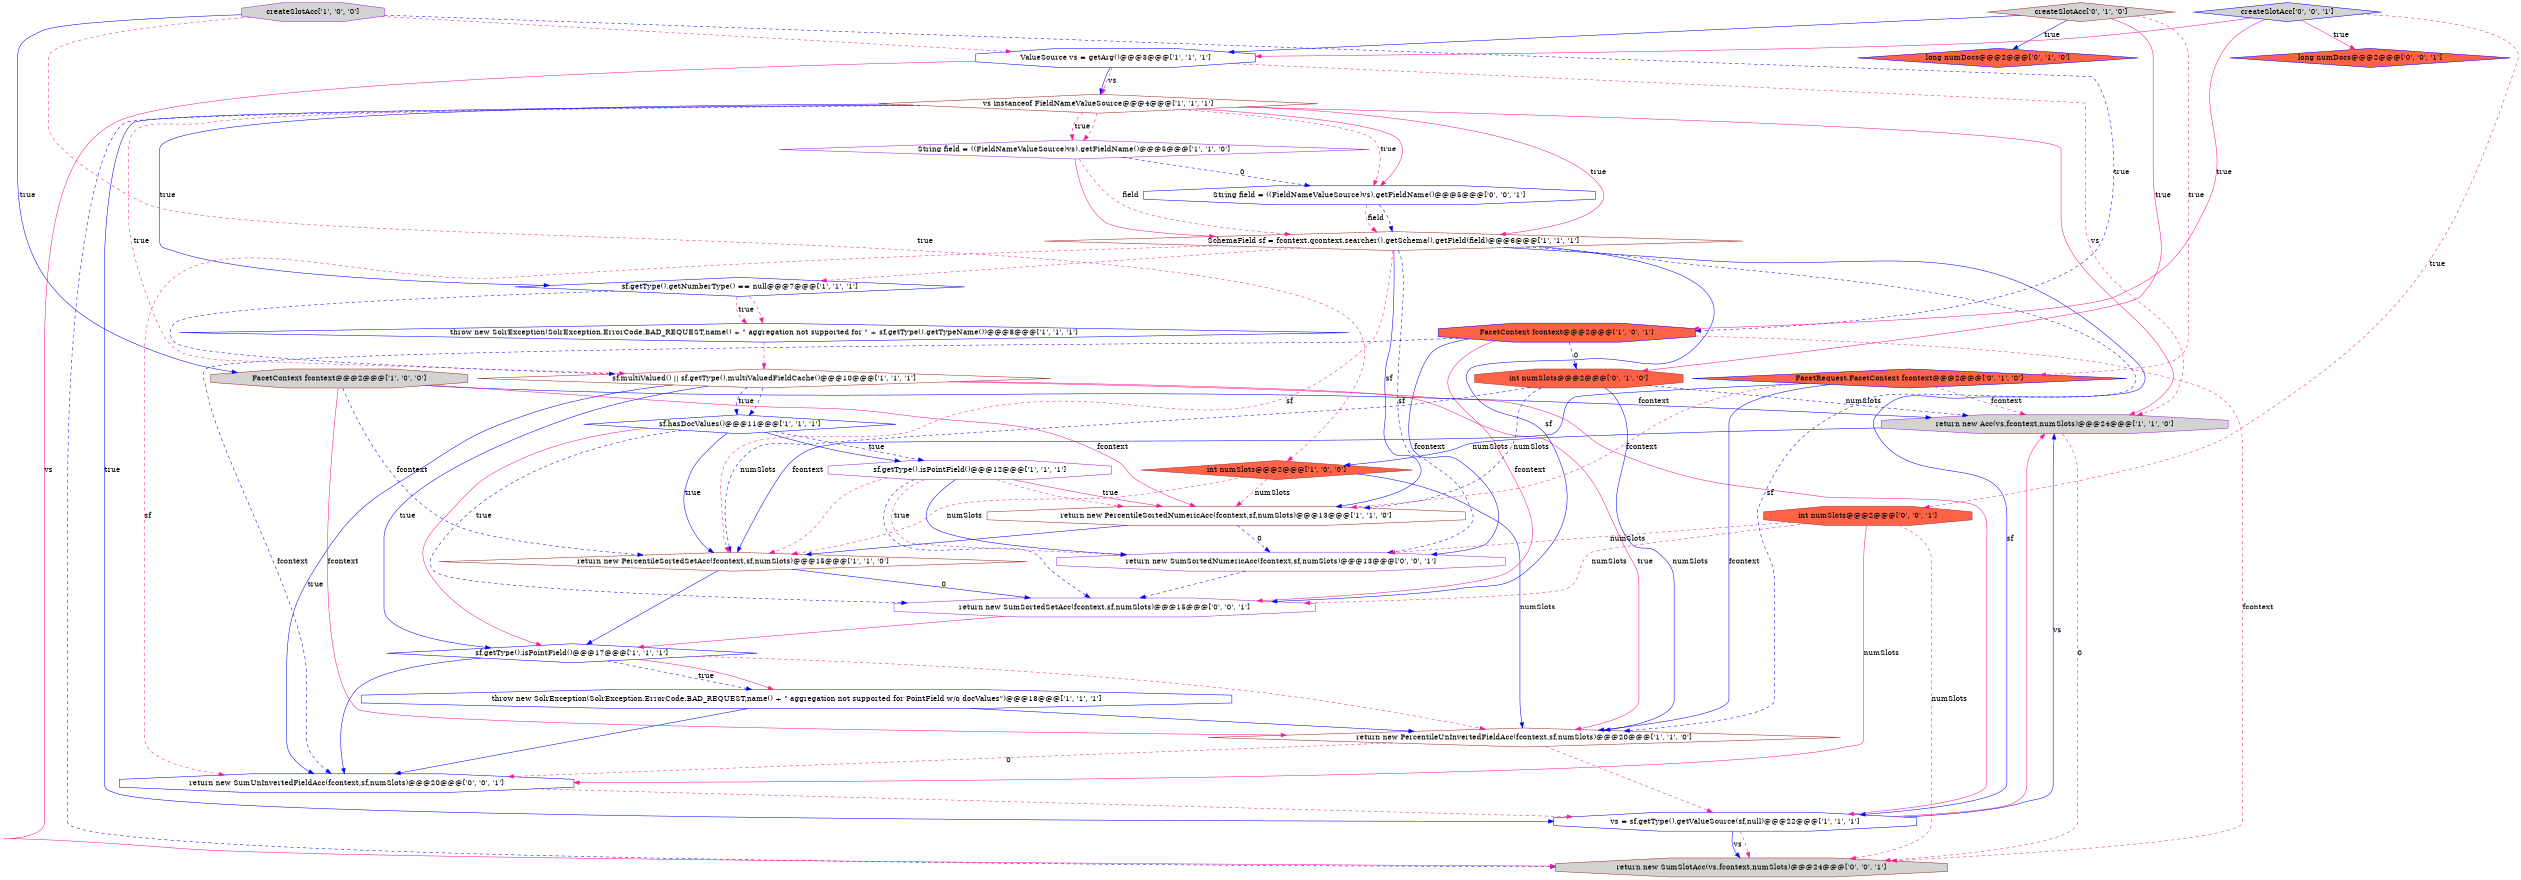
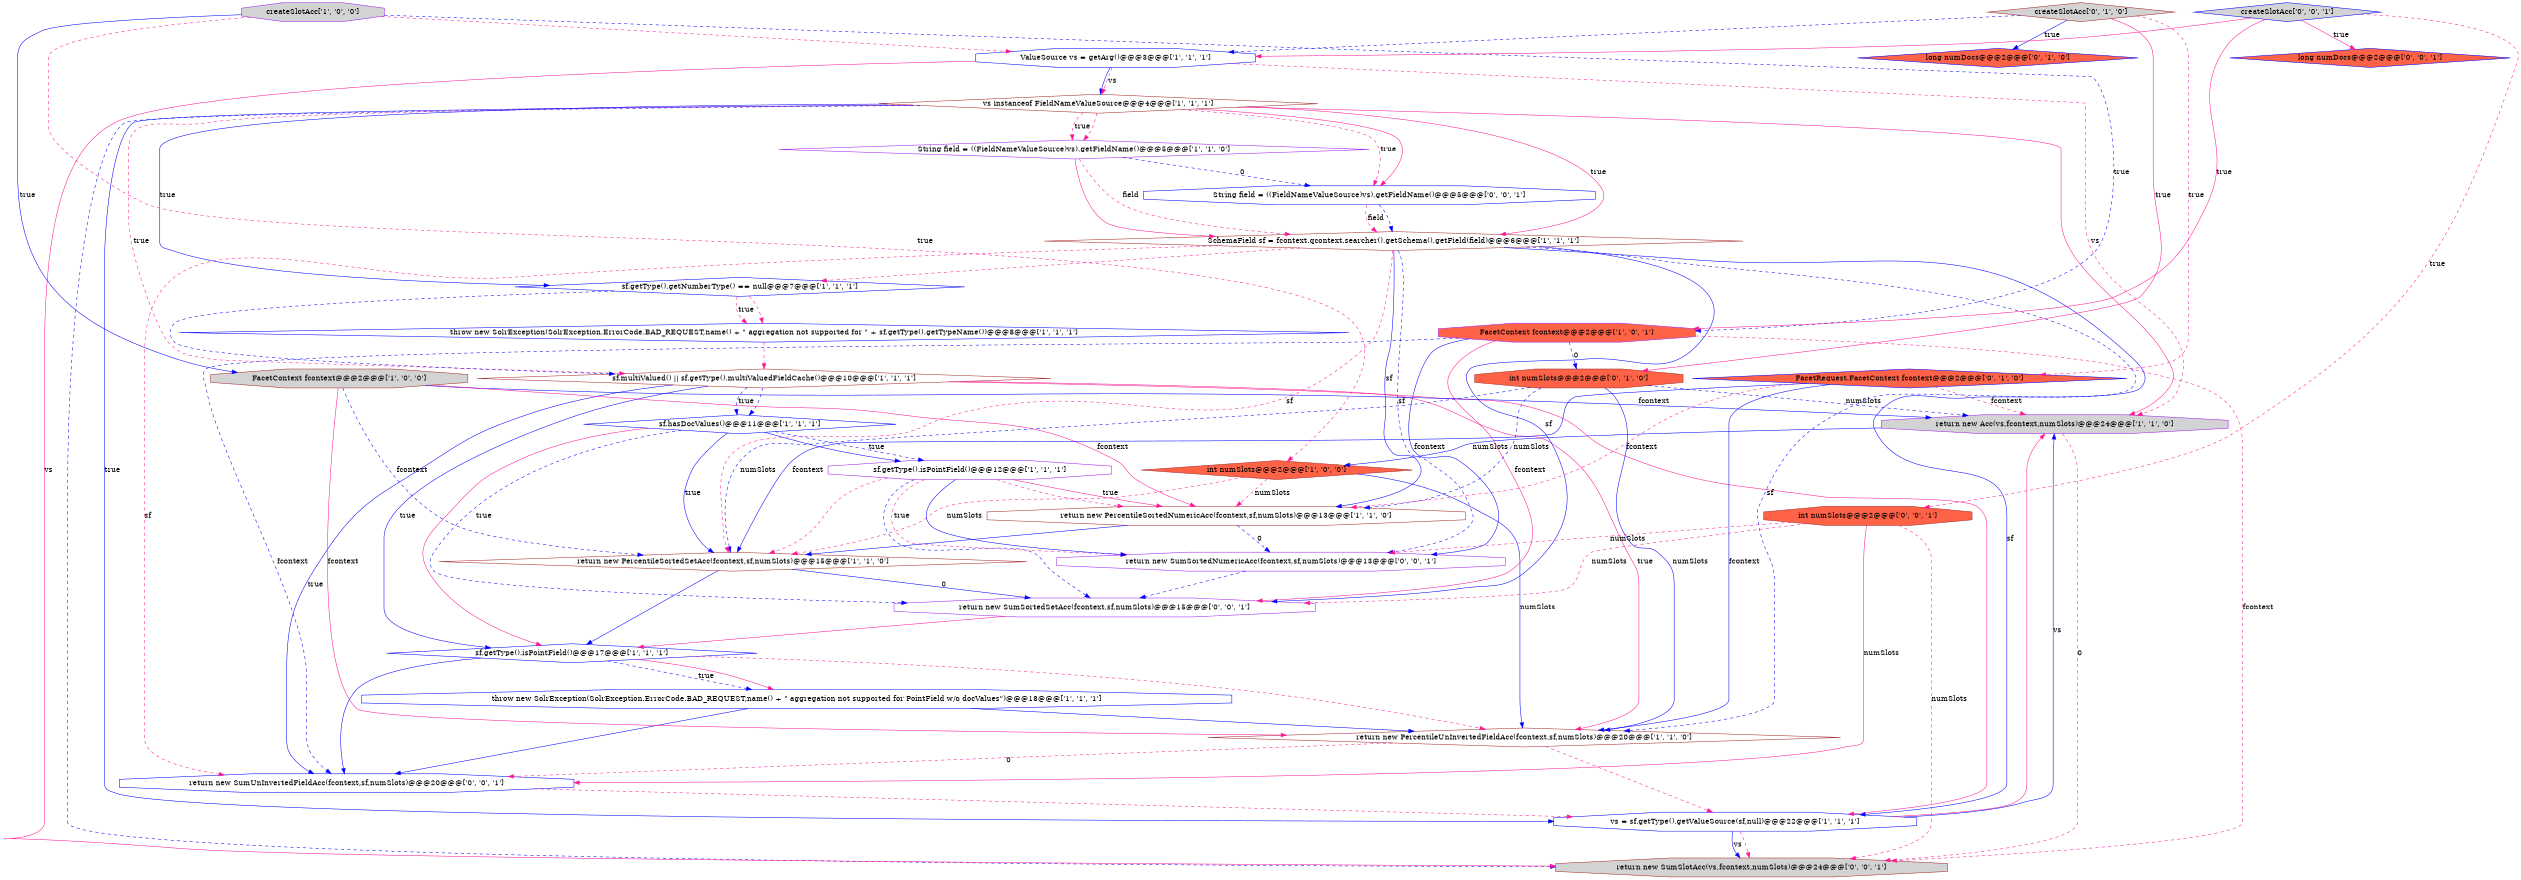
  digraph {
    node [color=blue fillcolor=white shape=octagon style=filled]
    edge [color=deeppink style=dashed]
    n1 [color=purple fillcolor=lightgray label="return new Acc(vs,fcontext,numSlots)@@@24@@@['1', '1', '0']"]
    n2 [color=brown fillcolor=lightgray label="return new SumSlotAcc(vs,fcontext,numSlots)@@@24@@@['0', '0', '1']"]
    n3 [color=brown fillcolor=tomato label="int numSlots@@@2@@@['1', '0', '0']" shape=diamond]
    n4 [label="sf.hasDocValues()@@@11@@@['1', '1', '1']" shape=diamond]
    n5 [color=brown label="return new PercentileSortedSetAcc(fcontext,sf,numSlots)@@@15@@@['1', '1', '0']" shape=diamond]
    n6 [color=purple label="sf.getType().isPointField()@@@12@@@['1', '1', '1']"]
    n7 [label="sf.getType().isPointField()@@@17@@@['1', '1', '1']" shape=diamond]
    n8 [color=purple label="return new SumSortedSetAcc(fcontext,sf,numSlots)@@@15@@@['0', '0', '1']"]
    n9 [color=purple label="return new SumSortedNumericAcc(fcontext,sf,numSlots)@@@13@@@['0', '0', '1']"]
    n10 [color=brown label="return new PercentileSortedNumericAcc(fcontext,sf,numSlots)@@@13@@@['1', '1', '0']"]
    n11 [label="throw new SolrException(SolrException.ErrorCode.BAD_REQUEST,name() + \" aggregation not supported for PointField w/o docValues\")@@@18@@@['1', '1', '1']"]
    n12 [color=brown label="return new PercentileUnInvertedFieldAcc(fcontext,sf,numSlots)@@@20@@@['1', '1', '0']" shape=diamond]
    n13 [label="return new SumUnInvertedFieldAcc(fcontext,sf,numSlots)@@@20@@@['0', '0', '1']"]
    n14 [label="vs = sf.getType().getValueSource(sf,null)@@@22@@@['1', '1', '1']"]
-   n15 [fillcolor=tomato label="FacetContext fcontext@@@2@@@['1', '0', '1']"]
+   n15 [color=purple fillcolor=tomato label="FacetContext fcontext@@@2@@@['1', '0', '1']"]
    n16 [color=brown fillcolor=tomato label="int numSlots@@@2@@@['0', '1', '0']"]
    n17 [color=brown label="sf.multiValued() || sf.getType().multiValuedFieldCache()@@@10@@@['1', '1', '1']" shape=diamond]
    n18 [fillcolor=tomato label="long numDocs@@@2@@@['0', '0', '1']" shape=diamond]
    n19 [color=brown label="vs instanceof FieldNameValueSource@@@4@@@['1', '1', '1']" shape=diamond]
    n20 [label="String field = ((FieldNameValueSource)vs).getFieldName()@@@5@@@['0', '0', '1']"]
    n21 [label="sf.getType().getNumberType() == null@@@7@@@['1', '1', '1']" shape=diamond]
    n22 [color=brown label="SchemaField sf = fcontext.qcontext.searcher().getSchema().getField(field)@@@6@@@['1', '1', '1']" shape=diamond]
    n23 [color=purple label="String field = ((FieldNameValueSource)vs).getFieldName()@@@5@@@['1', '1', '0']" shape=diamond]
    n24 [label="throw new SolrException(SolrException.ErrorCode.BAD_REQUEST,name() + \" aggregation not supported for \" + sf.getType().getTypeName())@@@8@@@['1', '1', '1']" shape=diamond]
    n25 [color=brown fillcolor=tomato label="int numSlots@@@2@@@['0', '0', '1']"]
    n26 [color=brown fillcolor=lightgray label="FacetContext fcontext@@@2@@@['1', '0', '0']"]
    n27 [label="ValueSource vs = getArg()@@@3@@@['1', '1', '1']"]
    n28 [fillcolor=tomato label="FacetRequest.FacetContext fcontext@@@2@@@['0', '1', '0']" shape=diamond]
    n29 [color=brown fillcolor=lightgray label="createSlotAcc['0', '1', '0']" shape=diamond]
    n30 [fillcolor=tomato label="long numDocs@@@2@@@['0', '1', '0']" shape=diamond]
    n31 [color=purple fillcolor=lightgray label="createSlotAcc['1', '0', '0']"]
    n32 [fillcolor=lightgray label="createSlotAcc['0', '0', '1']" shape=diamond]
    n1 -> n2 [label=0]
    n1 -> n3 [color=blue label=numSlots style=solid]
    n3 -> n5 [label=numSlots]
    n3 -> n10 [label=numSlots]
    n3 -> n12 [color=blue label=numSlots style=solid]
    n4 -> n5 [color=blue label=true style=solid]
    n4 -> n6 [color=blue label=true]
    n4 -> n6 [color=blue style=solid]
    n4 -> n7 [style=solid]
    n4 -> n8 [color=blue label=true]
    n5 -> n7 [color=blue style=solid]
    n5 -> n8 [color=blue label=0 style=solid]
    n6 -> n5
    n6 -> n8 [color=blue]
    n6 -> n9 [label=true]
    n6 -> n9 [color=blue style=solid]
    n6 -> n10
    n6 -> n10 [label=true style=solid]
    n7 -> n11 [color=blue label=true]
    n7 -> n11 [style=solid]
    n7 -> n12
    n7 -> n13 [color=blue style=solid]
    n8 -> n7 [style=solid]
    n9 -> n8 [color=blue]
    n10 -> n5 [color=blue style=solid]
    n10 -> n9 [color=blue label=0]
    n11 -> n12 [color=blue style=solid]
    n11 -> n13 [color=blue style=solid]
    n12 -> n13 [label=0]
    n12 -> n14
    n13 -> n14
    n14 -> n1 [style=solid]
    n14 -> n1 [color=blue label=vs style=solid]
    n14 -> n2
    n14 -> n2 [color=blue label=vs style=solid]
    n15 -> n2 [label=fcontext]
    n15 -> n8 [label=fcontext style=solid]
    n15 -> n9 [color=blue label=fcontext style=solid]
    n15 -> n13 [color=blue label=fcontext]
    n15 -> n16 [color=blue label=0]
    n16 -> n1 [color=blue label=numSlots]
    n16 -> n5 [color=blue label=numSlots]
    n16 -> n10 [color=blue label=numSlots]
    n16 -> n12 [color=blue label=numSlots style=solid]
    n17 -> n4 [color=blue]
    n17 -> n4 [color=blue label=true]
    n17 -> n7 [color=blue label=true style=solid]
    n17 -> n12 [label=true style=solid]
    n17 -> n13 [color=blue label=true style=solid]
    n17 -> n14 [style=solid]
    n19 -> n1 [style=solid]
    n19 -> n2 [color=blue]
    n19 -> n14 [color=blue label=true style=solid]
    n19 -> n17 [label=true]
    n19 -> n20 [label=true]
    n19 -> n20 [style=solid]
    n19 -> n21 [color=blue label=true style=solid]
    n19 -> n22 [label=true style=solid]
    n19 -> n23 [label=true]
    n19 -> n23
    n20 -> n22 [color=blue]
    n20 -> n22 [label=field]
    n21 -> n17 [color=blue]
    n21 -> n24
    n21 -> n24 [label=true]
    n22 -> n5 [label=sf]
    n22 -> n8 [color=blue label=sf style=solid]
    n22 -> n9 [color=blue label=sf]
    n22 -> n10 [color=blue label=sf style=solid]
    n22 -> n12 [color=blue label=sf]
    n22 -> n13 [label=sf]
    n22 -> n14 [color=blue label=sf style=solid]
    n22 -> n21
    n23 -> n20 [color=blue label=0]
    n23 -> n22 [style=solid]
    n23 -> n22 [label=field]
    n24 -> n17
    n25 -> n2 [label=numSlots]
    n25 -> n8 [label=numSlots]
    n25 -> n9 [label=numSlots]
    n25 -> n13 [label=numSlots style=solid]
    n26 -> n1 [color=blue label=fcontext style=solid]
    n26 -> n5 [color=blue label=fcontext]
    n26 -> n10 [label=fcontext style=solid]
    n26 -> n12 [label=fcontext style=solid]
    n27 -> n1 [label=vs]
    n27 -> n2 [label=vs style=solid]
    n27 -> n19 [color=blue style=solid]
    n27 -> n19 [label=vs]
    n28 -> n1 [label=fcontext]
    n28 -> n5 [color=blue label=fcontext style=solid]
    n28 -> n10 [label=fcontext]
    n28 -> n12 [color=blue label=fcontext style=solid]
    n29 -> n16 [label=true style=solid]
-   n29 -> n27 [color=blue style=solid]
+   n29 -> n27 [color=blue]
    n29 -> n28 [label=true]
    n29 -> n30 [color=blue label=true style=solid]
    n31 -> n3 [label=true]
    n31 -> n15 [color=blue label=true]
    n31 -> n26 [color=blue label=true style=solid]
    n31 -> n27
    n32 -> n15 [label=true style=solid]
    n32 -> n18 [label=true style=solid]
    n32 -> n25 [label=true]
    n32 -> n27 [style=solid]
  }
